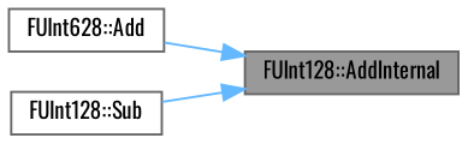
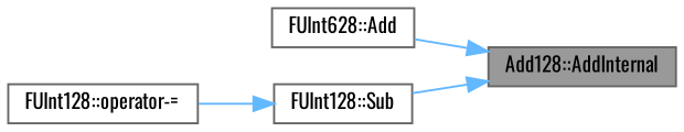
  digraph {
    fontname=Oswald
    rankdir=RL
    node [color=grey40 fillcolor=white fontname=Oswald fontsize=10 shape=box style=filled]
    edge [color=steelblue1 dir=back fontname=Oswald fontsize=10 labelfontname=Helvetica labelfontsize=10 style=solid]
-   n1 [color=gray40 fillcolor=grey60 fontcolor=black height=0.2 label="FUInt128::AddInternal" width=0.4]
+   n1 [color=gray40 fillcolor=grey60 fontcolor=black height=0.2 label="Add128::AddInternal" width=0.4]
    n2 [height=0.2 label="FUInt628::Add" width=0.4]
    n3 [height=0.2 label="FUInt128::Sub" width=0.4]
+   n4 [height=0.2 label="FUInt128::operator-=" width=0.4]
    n1 -> n2
    n1 -> n3
+   n3 -> n4
  }
